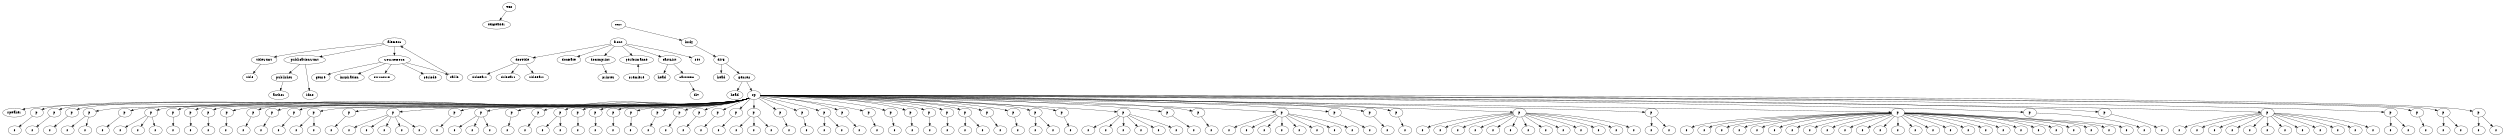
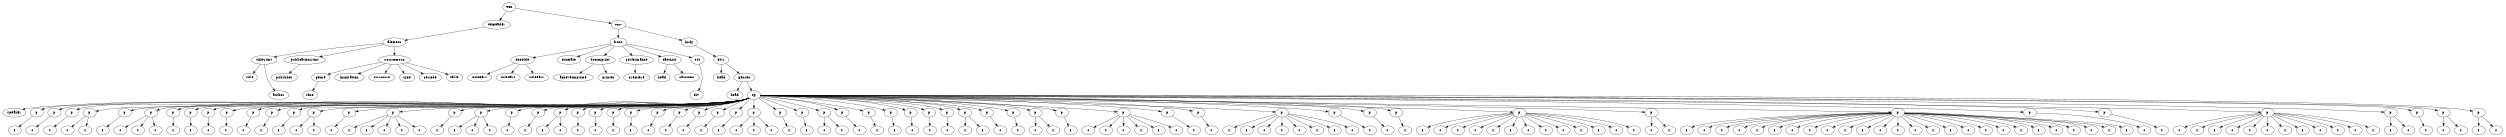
  digraph {
    n1 [label=TEI]
    n2 [label=teiHeader]
    n3 [label=text]
    n4 [label=fileDesc]
    n5 [label=front]
    n6 [label=body]
    n7 [label=titleStmt]
    n8 [label=publicationStmt]
    n9 [label=SourceDesc]
    n10 [label=title]
    n11 [label=author]
    n12 [label=publisher]
    n13 [label=idno]
    n14 [label=genre]
    n15 [label=inspiration]
    n16 [label=structure]
+   n17 [label=type]
    n18 [label=periode]
    n19 [label=taille]
    n20 [label=docTitle]
    n21 [label=docDate]
    n22 [label=docImprint]
    n23 [label=performance]
    n24 [label=castList]
    n25 [label=set]
-   n26 [label=div5]
+   n26 [label=div1]
    n27 [label=titlePart]
    n28 [label=titlePart]
    n29 [label=titlePart]
+   n30 [label=acheveImprime]
    n31 [label=printer]
    n32 [label=premiere]
    n33 [label=head]
    n34 [label=castItem]
    n35 [label=div]
    n36 [label=head]
    n37 [label=genre2]
    n38 [label=head]
    n39 [label=sp]
    n40 [label=speaker]
    n41 [label=p]
    n42 [label=p]
    n43 [label=p]
    n44 [label=p]
    n45 [label=p]
    n46 [label=p]
    n47 [label=p]
    n48 [label=p]
    n49 [label=p]
    n50 [label=p]
    n51 [label=p]
    n52 [label=p]
    n53 [label=p]
    n54 [label=p]
    n55 [label=p]
    n56 [label=p]
    n57 [label=p]
    n58 [label=p]
    n59 [label=p]
    n60 [label=p]
    n61 [label=p]
    n62 [label=p]
    n63 [label=p]
    n64 [label=p]
    n65 [label=p]
    n66 [label=p]
    n67 [label=p]
    n68 [label=p]
    n69 [label=p]
    n70 [label=p]
    n71 [label=p]
    n72 [label=p]
    n73 [label=p]
    n74 [label=p]
    n75 [label=p]
    n76 [label=p]
    n77 [label=p]
    n78 [label=p]
    n79 [label=p]
    n80 [label=p]
    n81 [label=p]
    n82 [label=p]
    n83 [label=p]
    n84 [label=p]
    n85 [label=p]
    n86 [label=p]
    n87 [label=p]
    n88 [label=p]
    n89 [label=p]
    n90 [label=p]
    n91 [label=p]
    n92 [label=p]
    n93 [label=p]
    n94 [label=p]
    n95 [label=p]
    n96 [label=p]
    n97 [label=p]
    n98 [label=p]
    n99 [label=p]
    n100 [label=p]
    n101 [label=p]
    n102 [label=p]
    n103 [label=s]
    n104 [label=s]
    n105 [label=s]
    n106 [label=s]
    n107 [label=s]
    n108 [label=s]
    n109 [label=s]
    n110 [label=s]
    n111 [label=s]
    n112 [label=s]
    n113 [label=s]
    n114 [label=s]
    n115 [label=s]
    n116 [label=s]
    n117 [label=s]
    n118 [label=s]
    n119 [label=s]
    n120 [label=s]
    n121 [label=s]
    n122 [label=s]
    n123 [label=s]
    n124 [label=s]
    n125 [label=s]
    n126 [label=s]
    n127 [label=s]
    n128 [label=s]
    n129 [label=s]
    n130 [label=s]
    n131 [label=s]
    n132 [label=s]
    n133 [label=s]
    n134 [label=s]
    n135 [label=s]
    n136 [label=s]
    n137 [label=s]
    n138 [label=s]
    n139 [label=s]
    n140 [label=s]
    n141 [label=s]
    n142 [label=s]
    n143 [label=s]
    n144 [label=s]
    n145 [label=s]
    n146 [label=s]
    n147 [label=s]
    n148 [label=s]
    n149 [label=s]
    n150 [label=s]
    n151 [label=s]
    n152 [label=s]
    n153 [label=s]
    n154 [label=s]
    n155 [label=s]
    n156 [label=s]
    n157 [label=s]
    n158 [label=s]
    n159 [label=s]
    n160 [label=s]
    n161 [label=s]
    n162 [label=s]
    n163 [label=s]
    n164 [label=s]
    n165 [label=s]
    n166 [label=s]
    n167 [label=s]
    n168 [label=s]
    n169 [label=s]
    n170 [label=s]
    n171 [label=s]
    n172 [label=s]
    n173 [label=s]
    n174 [label=s]
    n175 [label=s]
    n176 [label=s]
    n177 [label=s]
    n178 [label=s]
    n179 [label=s]
    n180 [label=s]
    n181 [label=s]
    n182 [label=s]
    n183 [label=s]
    n184 [label=s]
    n185 [label=s]
    n186 [label=s]
    n187 [label=s]
    n188 [label=s]
    n189 [label=s]
    n190 [label=s]
    n191 [label=s]
    n192 [label=s]
    n193 [label=s]
    n194 [label=s]
    n195 [label=s]
    n196 [label=s]
    n197 [label=s]
    n198 [label=s]
    n199 [label=s]
    n200 [label=s]
    n201 [label=s]
    n202 [label=s]
    n203 [label=s]
    n204 [label=s]
    n205 [label=s]
    n206 [label=s]
    n207 [label=s]
    n208 [label=s]
    n209 [label=s]
    n210 [label=s]
    n211 [label=s]
    n212 [label=s]
    n213 [label=s]
    n214 [label=s]
    n215 [label=s]
    n216 [label=s]
    n217 [label=s]
    n218 [label=s]
    n219 [label=s]
    n220 [label=s]
    n221 [label=s]
    n222 [label=s]
    n223 [label=s]
    n224 [label=s]
    n225 [label=s]
    n226 [label=s]
    n227 [label=s]
    n228 [label=s]
    n229 [label=s]
    n230 [label=s]
    n231 [label=s]
    n232 [label=s]
    n233 [label=s]
    n234 [label=s]
    n235 [label=s]
    n236 [label=s]
    n237 [label=s]
    n238 [label=s]
    n239 [label=s]
    n240 [label=s]
    n241 [label=s]
    n242 [label=s]
    n243 [label=s]
    n244 [label=s]
    n1 -> n2
-   n19 -> n4
+   n1 -> n3
+   n2 -> n4
+   n3 -> n5
    n3 -> n6
    n4 -> n7
    n4 -> n8
    n4 -> n9
    n5 -> n20
    n5 -> n21
    n5 -> n22
    n5 -> n23
    n5 -> n24
    n5 -> n25
    n6 -> n26
    n7 -> n10
-   n12 -> n11
+   n7 -> n11
    n8 -> n12
-   n8 -> n13
+   n14 -> n13
    n9 -> n14
    n9 -> n15
    n9 -> n16
+   n9 -> n17
    n9 -> n18
    n9 -> n19
    n20 -> n27
    n20 -> n28
    n20 -> n29
+   n22 -> n30
    n22 -> n31
-   n32 -> n23
+   n23 -> n32
    n24 -> n33
    n24 -> n34
    n26 -> n36
    n26 -> n37
-   n34 -> n35
+   n25 -> n35
    n37 -> n38
    n37 -> n39
    n39 -> n40
    n39 -> n41
    n39 -> n42
    n39 -> n43
    n39 -> n44
    n39 -> n45
    n39 -> n46
    n39 -> n47
    n39 -> n48
    n39 -> n49
    n39 -> n50
    n39 -> n51
    n39 -> n52
    n39 -> n53
    n39 -> n54
    n39 -> n55
    n39 -> n56
    n39 -> n57
    n39 -> n58
    n39 -> n59
    n39 -> n60
    n39 -> n61
    n39 -> n62
    n39 -> n63
    n39 -> n64
    n39 -> n65
    n39 -> n66
    n39 -> n67
    n39 -> n68
    n39 -> n69
    n39 -> n70
    n39 -> n71
    n39 -> n72
    n39 -> n73
    n39 -> n74
    n39 -> n75
    n39 -> n76
    n39 -> n77
    n39 -> n78
    n39 -> n79
    n39 -> n80
    n39 -> n81
    n39 -> n82
    n39 -> n83
    n39 -> n84
    n39 -> n85
    n39 -> n86
    n39 -> n87
    n39 -> n88
    n39 -> n89
    n39 -> n90
    n39 -> n91
    n39 -> n92
    n39 -> n93
    n39 -> n94
    n39 -> n95
    n39 -> n96
    n39 -> n97
    n39 -> n98
    n39 -> n99
    n39 -> n100
    n39 -> n101
    n39 -> n102
    n41 -> n103
    n42 -> n104
    n43 -> n105
    n44 -> n106
    n44 -> n107
    n45 -> n108
    n46 -> n109
    n46 -> n110
    n46 -> n111
    n47 -> n112
    n48 -> n113
    n49 -> n114
    n50 -> n115
    n51 -> n116
    n52 -> n117
    n53 -> n118
    n54 -> n119
    n54 -> n120
    n55 -> n121
    n56 -> n122
    n56 -> n123
    n56 -> n124
    n56 -> n125
    n56 -> n126
    n57 -> n127
    n58 -> n128
    n58 -> n129
    n58 -> n130
    n59 -> n131
    n60 -> n132
    n61 -> n133
    n61 -> n134
    n62 -> n135
    n63 -> n136
    n64 -> n137
    n65 -> n138
    n66 -> n139
    n67 -> n140
    n68 -> n141
    n69 -> n142
    n70 -> n143
    n71 -> n144
    n71 -> n145
    n71 -> n146
    n72 -> n147
    n73 -> n148
    n74 -> n149
    n74 -> n150
    n75 -> n151
    n76 -> n152
    n77 -> n153
    n78 -> n154
    n79 -> n155
    n80 -> n156
    n81 -> n157
    n81 -> n158
    n82 -> n159
    n83 -> n160
    n84 -> n161
    n84 -> n162
    n85 -> n163
    n86 -> n164
    n86 -> n165
    n86 -> n166
    n86 -> n167
    n86 -> n168
    n86 -> n169
    n87 -> n170
    n88 -> n171
    n89 -> n172
    n89 -> n173
    n89 -> n174
    n89 -> n175
    n89 -> n176
    n89 -> n177
    n89 -> n178
    n89 -> n179
    n90 -> n180
    n91 -> n181
    n92 -> n182
    n93 -> n183
    n93 -> n184
    n93 -> n185
    n93 -> n186
    n93 -> n187
    n93 -> n188
    n93 -> n189
    n93 -> n190
    n93 -> n191
    n93 -> n192
    n93 -> n193
    n93 -> n194
    n93 -> n195
    n94 -> n196
    n94 -> n197
    n95 -> n198
    n95 -> n199
    n95 -> n200
    n95 -> n201
    n95 -> n202
    n95 -> n203
    n95 -> n204
    n95 -> n205
    n95 -> n206
    n95 -> n207
    n95 -> n208
    n95 -> n209
    n95 -> n210
    n95 -> n211
    n95 -> n212
    n95 -> n213
    n95 -> n214
    n95 -> n215
    n95 -> n216
    n95 -> n217
    n95 -> n218
    n95 -> n219
    n95 -> n220
    n95 -> n221
    n95 -> n222
    n95 -> n223
    n96 -> n224
    n97 -> n225
    n98 -> n226
    n98 -> n227
    n98 -> n228
    n98 -> n229
    n98 -> n230
    n98 -> n231
    n98 -> n232
    n98 -> n233
    n98 -> n234
    n98 -> n235
    n98 -> n236
    n98 -> n237
    n99 -> n238
    n99 -> n239
    n100 -> n240
    n101 -> n241
    n101 -> n242
    n102 -> n243
    n102 -> n244
  }
